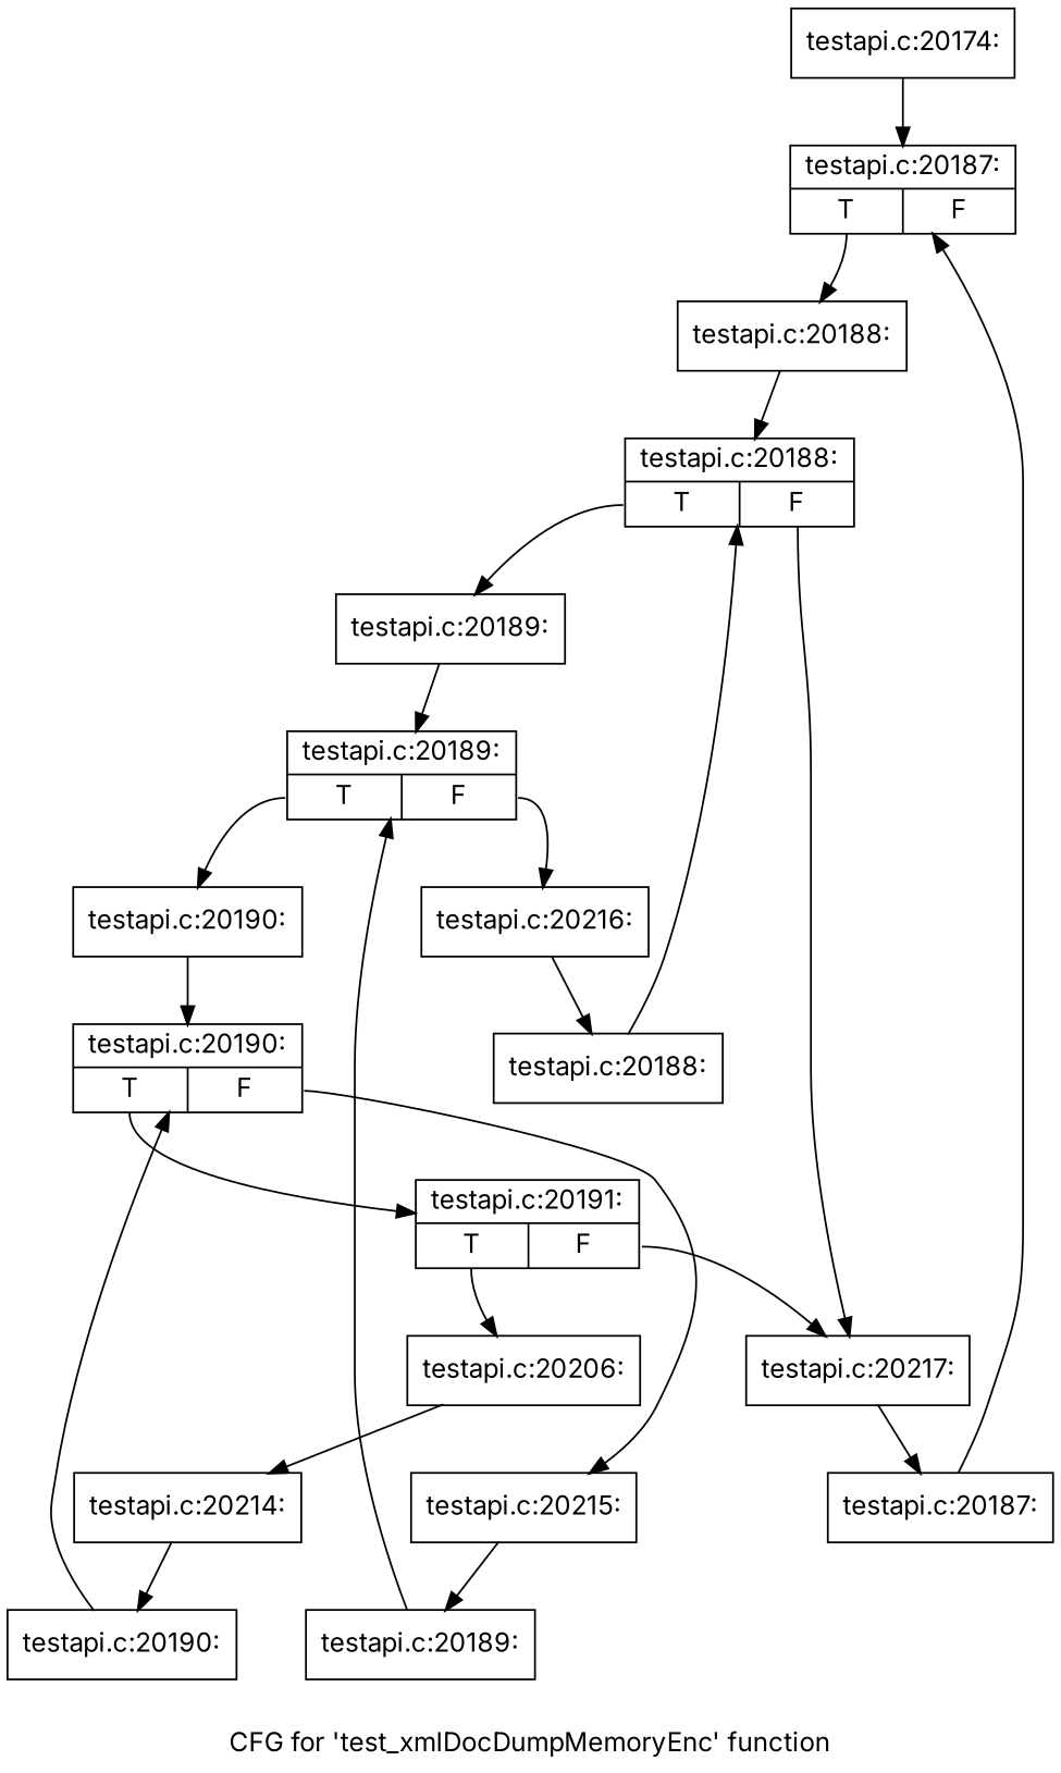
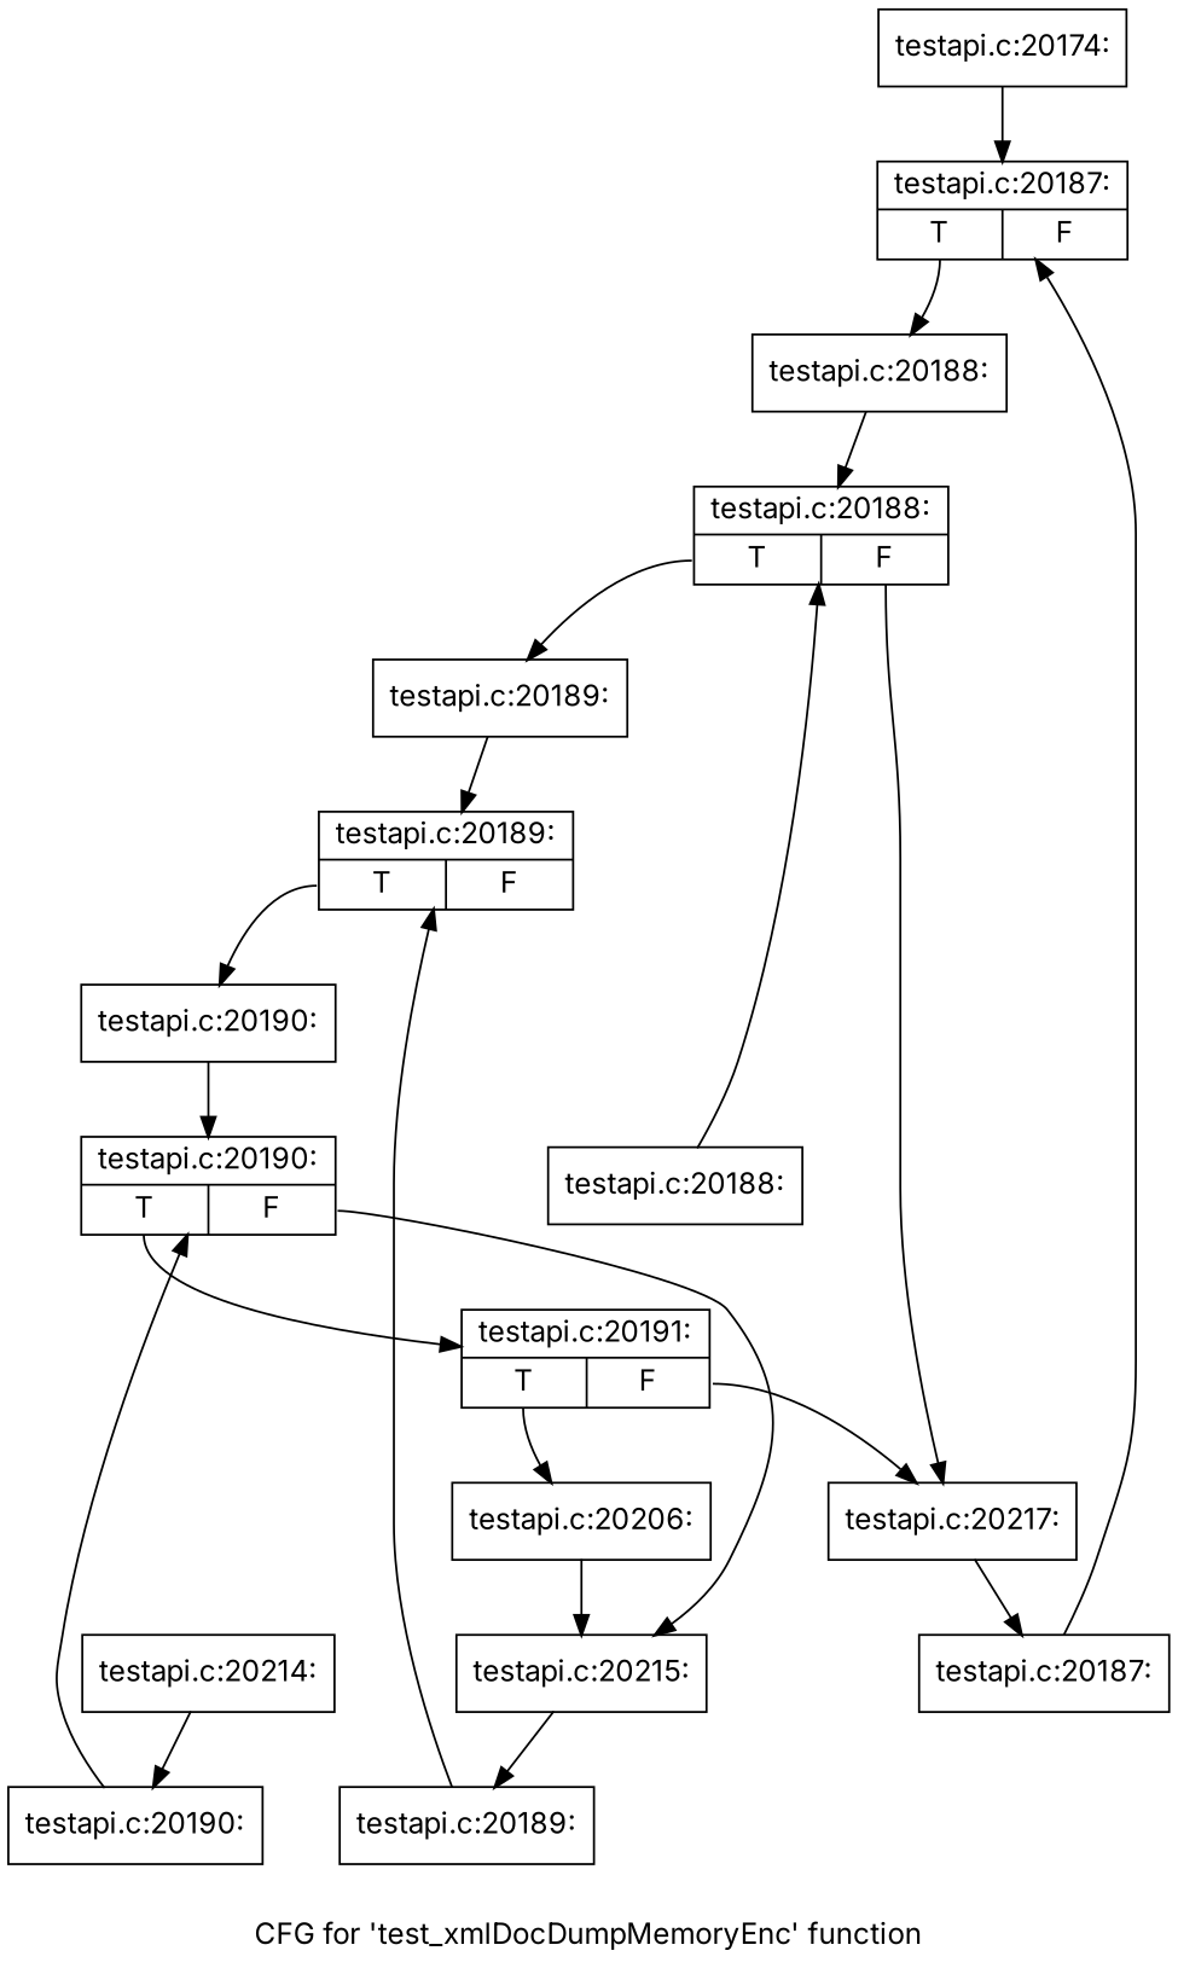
  digraph {
    fontname=Inter
    label="CFG for 'test_xmlDocDumpMemoryEnc' function"
    node [fontname=Inter shape=record]
    edge [fontname=Inter]
    n1 [label="{testapi.c:20174:}"]
    n2 [label="{testapi.c:20187:|{<s0>T|<s1>F}}"]
    n3 [label="{testapi.c:20188:}"]
    n4 [label="{testapi.c:20188:|{<s0>T|<s1>F}}"]
    n5 [label="{testapi.c:20189:}"]
    n6 [label="{testapi.c:20217:}"]
    n7 [label="{testapi.c:20189:|{<s0>T|<s1>F}}"]
    n8 [label="{testapi.c:20187:}"]
    n9 [label="{testapi.c:20190:}"]
-   n10 [label="{testapi.c:20216:}"]
    n11 [label="{testapi.c:20190:|{<s0>T|<s1>F}}"]
    n12 [label="{testapi.c:20188:}"]
    n13 [label="{testapi.c:20191:|{<s0>T|<s1>F}}"]
    n14 [label="{testapi.c:20215:}"]
    n15 [label="{testapi.c:20206:}"]
    n16 [label="{testapi.c:20189:}"]
    n17 [label="{testapi.c:20214:}"]
    n18 [label="{testapi.c:20190:}"]
    n1 -> n2
    n2 -> n3 [tailport=s0]
    n3 -> n4
    n4 -> n5 [tailport=s0]
    n4 -> n6 [tailport=s1]
    n5 -> n7
    n6 -> n8
    n7 -> n9 [tailport=s0]
-   n7 -> n10 [tailport=s1]
    n8 -> n2
    n9 -> n11
-   n10 -> n12
    n11 -> n13 [tailport=s0]
    n11 -> n14 [tailport=s1]
    n12 -> n4
    n13 -> n6 [tailport=s1]
    n13 -> n15 [tailport=s0]
    n14 -> n16
-   n15 -> n17
+   n15 -> n14
    n16 -> n7
    n17 -> n18
    n18 -> n11
  }
